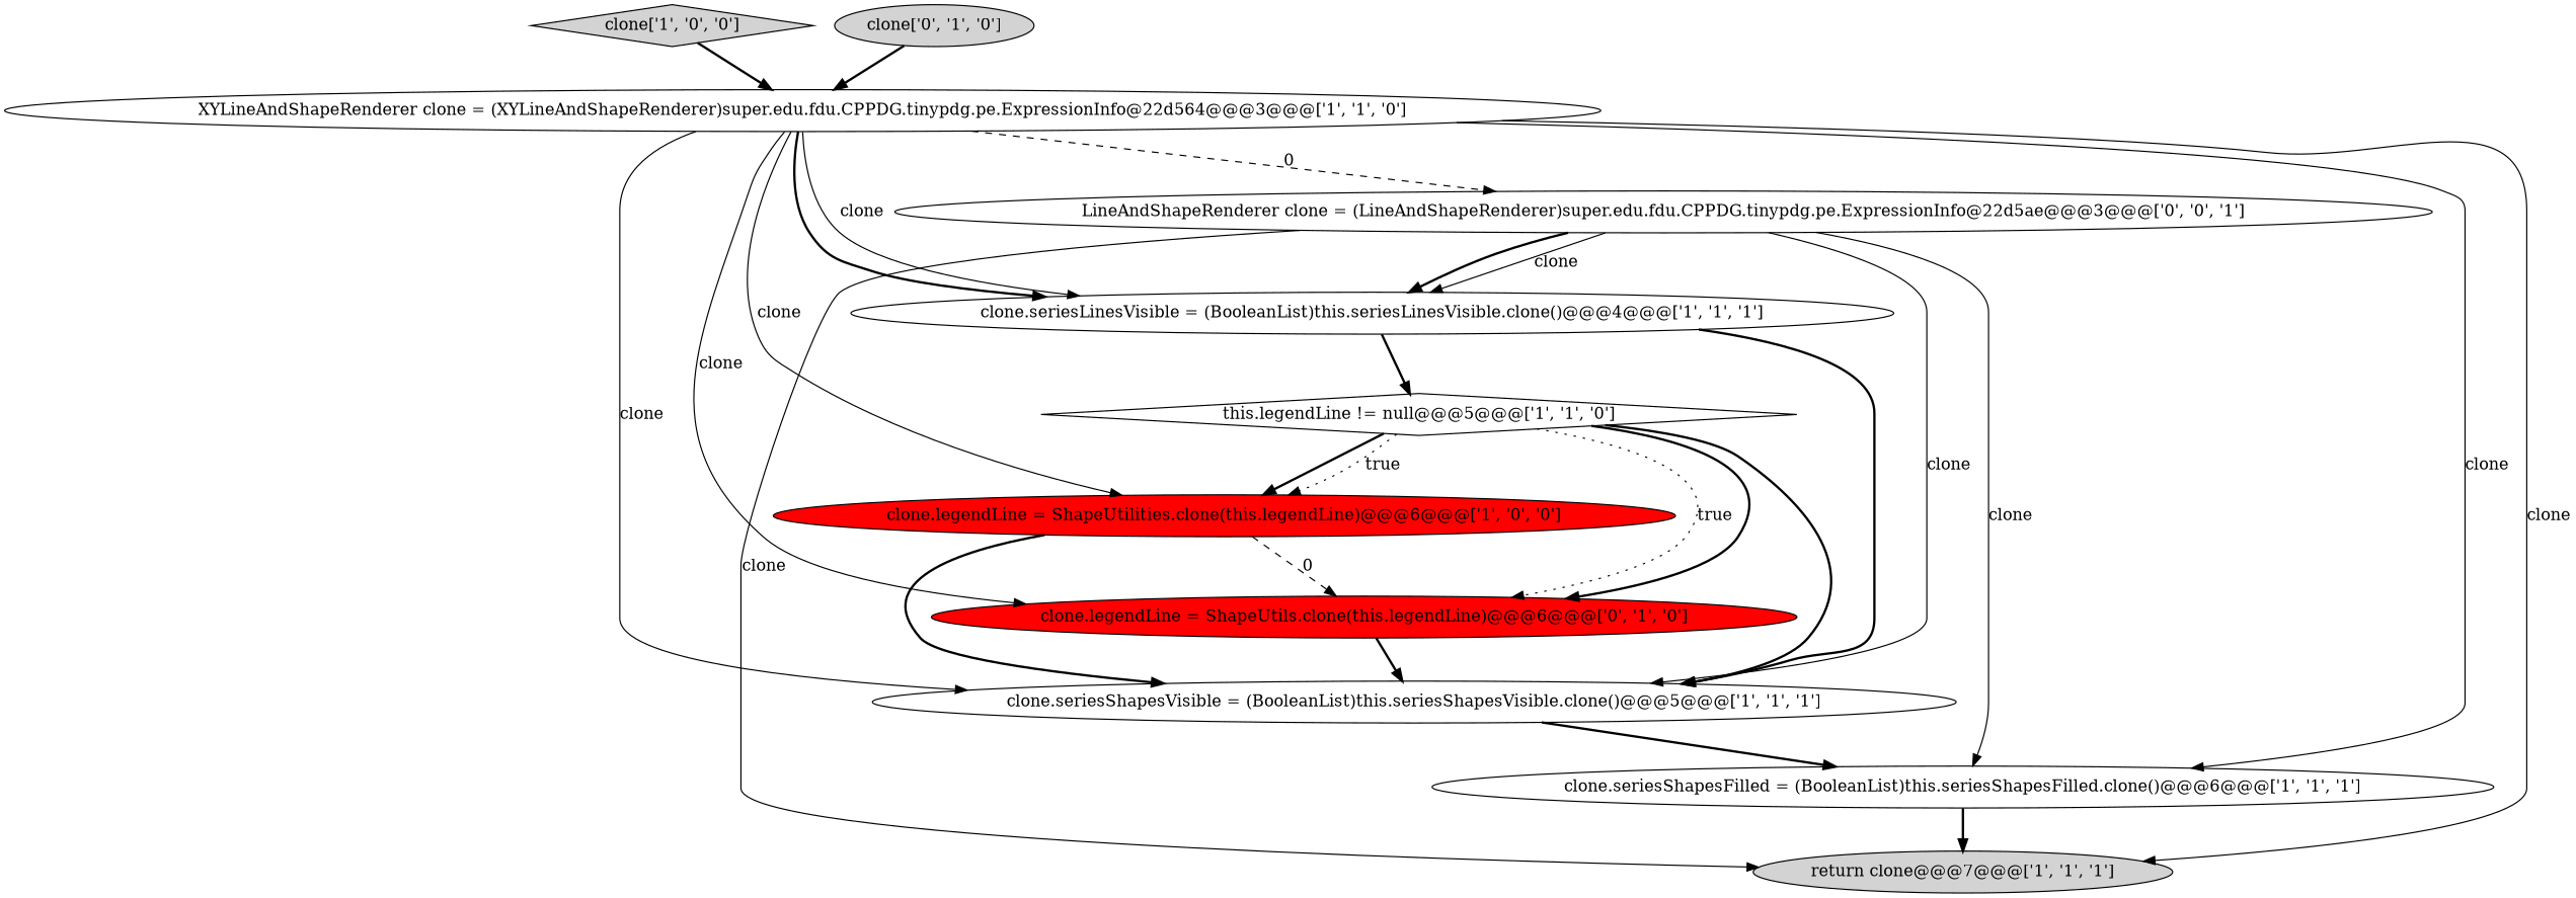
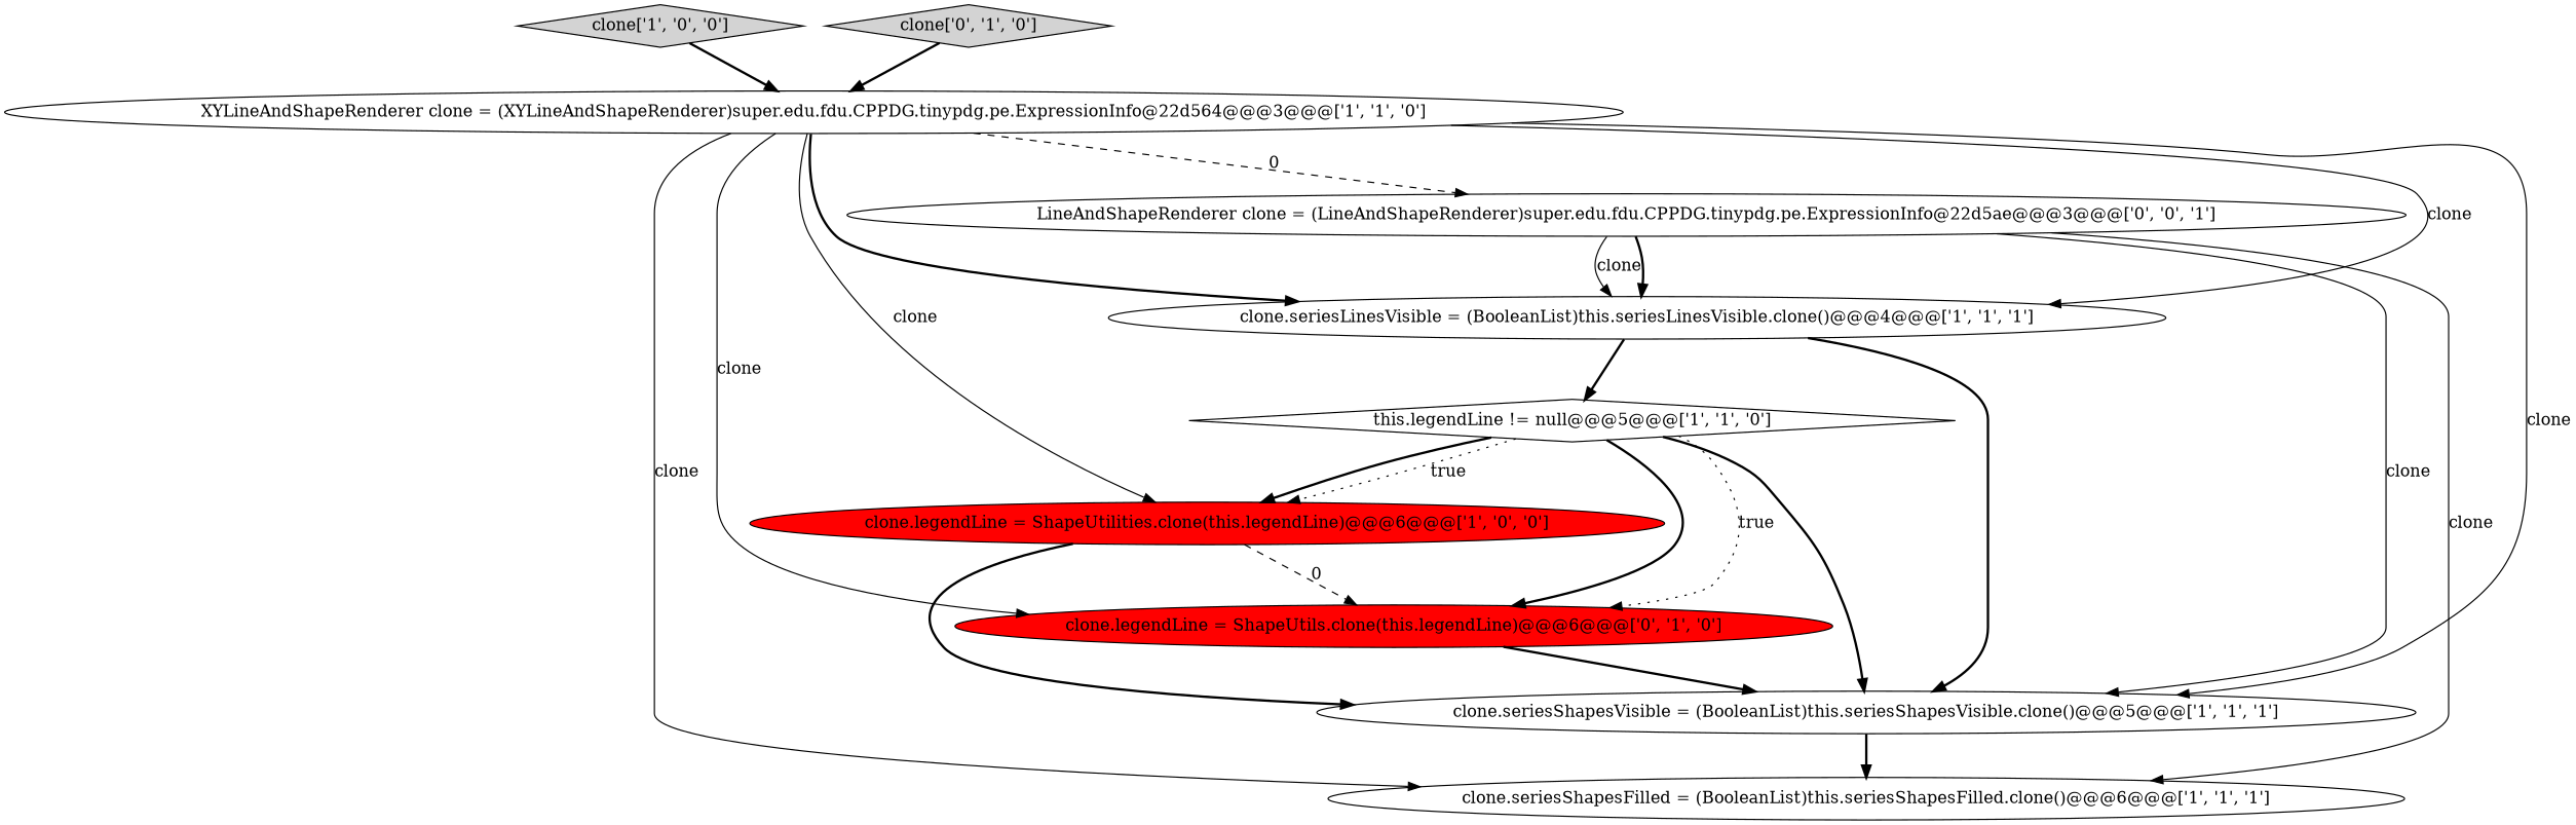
  digraph {
    node [fillcolor=white shape=ellipse style=filled]
    edge [style=bold]
    n1 [fillcolor=lightgray label="clone['1', '0', '0']" shape=diamond]
    n2 [label="XYLineAndShapeRenderer clone = (XYLineAndShapeRenderer)super.edu.fdu.CPPDG.tinypdg.pe.ExpressionInfo@22d564@@@3@@@['1', '1', '0']"]
    n3 [fillcolor=red label="clone.legendLine = ShapeUtilities.clone(this.legendLine)@@@6@@@['1', '0', '0']"]
    n4 [fillcolor=red label="clone.legendLine = ShapeUtils.clone(this.legendLine)@@@6@@@['0', '1', '0']"]
    n5 [label="clone.seriesShapesVisible = (BooleanList)this.seriesShapesVisible.clone()@@@5@@@['1', '1', '1']"]
    n6 [label="clone.seriesLinesVisible = (BooleanList)this.seriesLinesVisible.clone()@@@4@@@['1', '1', '1']"]
    n7 [label="LineAndShapeRenderer clone = (LineAndShapeRenderer)super.edu.fdu.CPPDG.tinypdg.pe.ExpressionInfo@22d5ae@@@3@@@['0', '0', '1']"]
-   n8 [fillcolor=lightgray label="return clone@@@7@@@['1', '1', '1']"]
    n9 [label="clone.seriesShapesFilled = (BooleanList)this.seriesShapesFilled.clone()@@@6@@@['1', '1', '1']"]
    n10 [label="this.legendLine != null@@@5@@@['1', '1', '0']" shape=diamond]
-   n11 [fillcolor=lightgray label="clone['0', '1', '0']"]
+   n11 [fillcolor=lightgray label="clone['0', '1', '0']" shape=diamond]
    n1 -> n2
    n2 -> n3 [label=clone style=solid]
    n2 -> n4 [label=clone style=solid]
    n2 -> n5 [label=clone style=solid]
    n2 -> n6 [label=clone style=solid]
    n2 -> n6
    n2 -> n7 [label=0 style=dashed]
-   n2 -> n8 [label=clone style=solid]
    n2 -> n9 [label=clone style=solid]
    n3 -> n4 [label=0 style=dashed]
    n3 -> n5
    n4 -> n5
    n5 -> n9
    n6 -> n5
    n6 -> n10
    n7 -> n5 [label=clone style=solid]
    n7 -> n6 [label=clone style=solid]
    n7 -> n6
-   n7 -> n8 [label=clone style=solid]
    n7 -> n9 [label=clone style=solid]
-   n9 -> n8
    n10 -> n3
    n10 -> n3 [label=true style=dotted]
    n10 -> n4 [label=true style=dotted]
    n10 -> n4
    n10 -> n5
    n11 -> n2
  }
